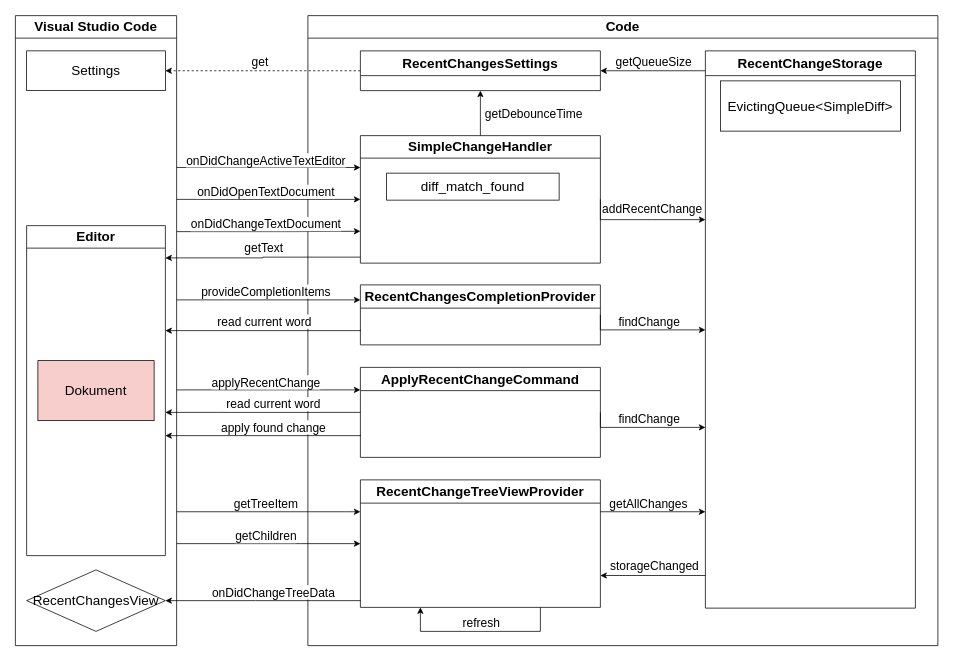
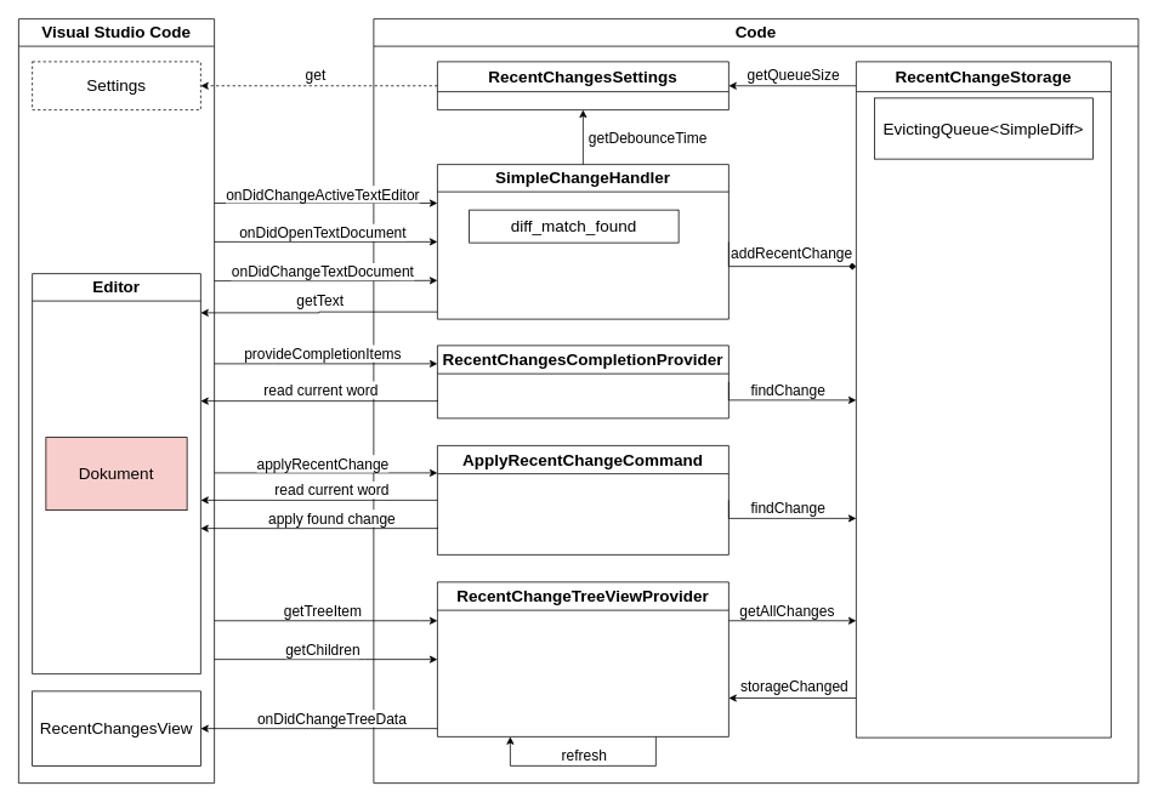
  <mxCell id="0" />
  <mxCell id="1" parent="0" />
  <mxCell id="2" value="Visual Studio Code" style="swimlane;whiteSpace=wrap;html=1;fontSize=18;startSize=30;" parent="1" vertex="1"><mxGeometry x="20" y="20" width="215" height="840" as="geometry" /></mxCell>
- <mxCell id="3" value="RecentChangesView" style="rhombus;whiteSpace=wrap;html=1;fontSize=18;" parent="2" vertex="1"><mxGeometry x="15" y="739" width="185" height="82" as="geometry" /></mxCell>
- <mxCell id="4" value="Settings" style="rounded=0;whiteSpace=wrap;html=1;fontSize=18;" parent="2" vertex="1"><mxGeometry x="15" y="47" width="185" height="53" as="geometry" /></mxCell>
+ <mxCell id="3" value="RecentChangesView" style="rounded=0;whiteSpace=wrap;html=1;fontSize=18;" parent="2" vertex="1"><mxGeometry x="15" y="739" width="185" height="82" as="geometry" /></mxCell>
+ <mxCell id="4" value="Settings" style="rounded=0;whiteSpace=wrap;html=1;fontSize=18;dashed=1;" parent="2" vertex="1"><mxGeometry x="15" y="47" width="185" height="53" as="geometry" /></mxCell>
  <mxCell id="5" value="Editor" style="swimlane;whiteSpace=wrap;html=1;fontSize=18;startSize=30;" vertex="1" parent="2"><mxGeometry x="15" y="280" width="185" height="440" as="geometry" /></mxCell>
  <mxCell id="6" value="Dokument" style="rounded=0;whiteSpace=wrap;html=1;fontSize=18;fillColor=#f8cecc;" vertex="1" parent="5"><mxGeometry x="15" y="180" width="155" height="80" as="geometry" /></mxCell>
  <mxCell id="7" value="Code" style="swimlane;whiteSpace=wrap;html=1;fontSize=18;startSize=30;" parent="1" vertex="1"><mxGeometry x="410" y="20" width="840" height="840" as="geometry" /></mxCell>
  <mxCell id="8" value="RecentChangeStorage" style="swimlane;whiteSpace=wrap;html=1;fontSize=18;startSize=33;" parent="7" vertex="1"><mxGeometry x="530" y="47" width="280" height="743" as="geometry" /></mxCell>
  <mxCell id="9" value="EvictingQueue&amp;lt;SimpleDiff&amp;gt;" style="rounded=0;whiteSpace=wrap;html=1;fontSize=18;" parent="8" vertex="1"><mxGeometry x="20" y="40" width="240" height="67" as="geometry" /></mxCell>
  <mxCell id="10" value="SimpleChangeHandler" style="swimlane;whiteSpace=wrap;html=1;fontSize=18;startSize=30;" parent="7" vertex="1"><mxGeometry x="70" y="160" width="320" height="170" as="geometry" /></mxCell>
  <mxCell id="11" value="diff_match_found" style="rounded=0;whiteSpace=wrap;html=1;fontSize=18;" parent="10" vertex="1"><mxGeometry x="35" y="50" width="230" height="36" as="geometry" /></mxCell>
- <mxCell id="12" value="" style="endArrow=classic;html=1;rounded=0;edgeStyle=orthogonalEdgeStyle;exitX=1;exitY=0.5;exitDx=0;exitDy=0;" parent="7" source="10" target="8" edge="1"><mxGeometry width="50" height="50" relative="1" as="geometry"><mxPoint x="-100" y="279" as="sourcePoint" /><mxPoint x="100" y="279" as="targetPoint" /><Array as="points"><mxPoint x="460" y="272" /><mxPoint x="460" y="272" /></Array></mxGeometry></mxCell>
+ <mxCell id="12" value="" style="endArrow=diamond;html=1;rounded=0;edgeStyle=orthogonalEdgeStyle;exitX=1;exitY=0.5;exitDx=0;exitDy=0;" parent="7" source="10" target="8" edge="1"><mxGeometry width="50" height="50" relative="1" as="geometry"><mxPoint x="-100" y="279" as="sourcePoint" /><mxPoint x="100" y="279" as="targetPoint" /><Array as="points"><mxPoint x="460" y="272" /><mxPoint x="460" y="272" /></Array></mxGeometry></mxCell>
  <mxCell id="13" value="addRecentChange" style="edgeLabel;html=1;align=center;verticalAlign=middle;resizable=0;points=[];fontSize=16;" parent="12" vertex="1" connectable="0"><mxGeometry x="-0.236" relative="1" as="geometry"><mxPoint x="31" y="-16" as="offset" /></mxGeometry></mxCell>
  <mxCell id="14" value="RecentChangesCompletionProvider" style="swimlane;whiteSpace=wrap;html=1;fontSize=18;startSize=31;" parent="7" vertex="1"><mxGeometry x="70" y="359" width="320" height="80" as="geometry" /></mxCell>
  <mxCell id="15" value="" style="endArrow=classic;html=1;rounded=0;edgeStyle=orthogonalEdgeStyle;exitX=1;exitY=0.5;exitDx=0;exitDy=0;" parent="7" source="14" target="8" edge="1"><mxGeometry width="50" height="50" relative="1" as="geometry"><mxPoint x="420" y="344" as="sourcePoint" /><mxPoint x="660" y="354" as="targetPoint" /><Array as="points"><mxPoint x="480" y="419" /><mxPoint x="480" y="419" /></Array></mxGeometry></mxCell>
  <mxCell id="16" value="findChange" style="edgeLabel;html=1;align=center;verticalAlign=middle;resizable=0;points=[];fontSize=16;" parent="15" vertex="1" connectable="0"><mxGeometry x="-0.236" relative="1" as="geometry"><mxPoint x="23" y="-12" as="offset" /></mxGeometry></mxCell>
  <mxCell id="17" value="ApplyRecentChangeCommand" style="swimlane;whiteSpace=wrap;html=1;fontSize=18;startSize=31;" parent="7" vertex="1"><mxGeometry x="70" y="469" width="320" height="120" as="geometry" /></mxCell>
  <mxCell id="18" value="" style="endArrow=classic;html=1;rounded=0;edgeStyle=orthogonalEdgeStyle;exitX=1;exitY=0.5;exitDx=0;exitDy=0;" parent="7" source="17" target="8" edge="1"><mxGeometry width="50" height="50" relative="1" as="geometry"><mxPoint x="380" y="498.41" as="sourcePoint" /><mxPoint x="520" y="498.41" as="targetPoint" /><Array as="points"><mxPoint x="480" y="549" /><mxPoint x="480" y="549" /></Array></mxGeometry></mxCell>
  <mxCell id="19" value="findChange" style="edgeLabel;html=1;align=center;verticalAlign=middle;resizable=0;points=[];fontSize=16;" parent="18" vertex="1" connectable="0"><mxGeometry x="-0.236" relative="1" as="geometry"><mxPoint x="23" y="-12" as="offset" /></mxGeometry></mxCell>
  <mxCell id="20" value="RecentChangeTreeViewProvider" style="swimlane;whiteSpace=wrap;html=1;fontSize=18;startSize=31;" parent="7" vertex="1"><mxGeometry x="70" y="619" width="320" height="170" as="geometry" /></mxCell>
  <mxCell id="21" value="" style="endArrow=classic;html=1;rounded=0;edgeStyle=orthogonalEdgeStyle;exitX=1;exitY=0.25;exitDx=0;exitDy=0;" parent="7" source="20" target="8" edge="1"><mxGeometry width="50" height="50" relative="1" as="geometry"><mxPoint x="400" y="554" as="sourcePoint" /><mxPoint x="670" y="514" as="targetPoint" /><Array as="points"><mxPoint x="430" y="662" /><mxPoint x="430" y="662" /></Array></mxGeometry></mxCell>
  <mxCell id="22" value="getAllChanges" style="edgeLabel;html=1;align=center;verticalAlign=middle;resizable=0;points=[];fontSize=16;" parent="21" vertex="1" connectable="0"><mxGeometry x="-0.236" relative="1" as="geometry"><mxPoint x="10" y="-11" as="offset" /></mxGeometry></mxCell>
  <mxCell id="23" value="" style="endArrow=classic;html=1;rounded=0;edgeStyle=orthogonalEdgeStyle;entryX=1;entryY=0.75;entryDx=0;entryDy=0;" parent="7" source="8" target="20" edge="1"><mxGeometry width="50" height="50" relative="1" as="geometry"><mxPoint x="400" y="667" as="sourcePoint" /><mxPoint x="530" y="667" as="targetPoint" /><Array as="points"><mxPoint x="455" y="747" /></Array></mxGeometry></mxCell>
  <mxCell id="24" value="storageChanged" style="edgeLabel;html=1;align=center;verticalAlign=middle;resizable=0;points=[];fontSize=16;" parent="23" vertex="1" connectable="0"><mxGeometry x="-0.236" relative="1" as="geometry"><mxPoint x="-16" y="-13" as="offset" /></mxGeometry></mxCell>
  <mxCell id="25" value="RecentChangesSettings" style="swimlane;whiteSpace=wrap;html=1;fontSize=18;startSize=33;" parent="7" vertex="1"><mxGeometry x="70" y="47" width="320" height="53" as="geometry" /></mxCell>
  <mxCell id="26" style="edgeStyle=orthogonalEdgeStyle;rounded=0;orthogonalLoop=1;jettySize=auto;html=1;exitX=0.5;exitY=0;exitDx=0;exitDy=0;entryX=0.5;entryY=1;entryDx=0;entryDy=0;" parent="7" source="10" target="25" edge="1"><mxGeometry relative="1" as="geometry"><mxPoint x="80" y="84" as="sourcePoint" /><mxPoint x="-180" y="84" as="targetPoint" /></mxGeometry></mxCell>
  <mxCell id="27" value="getDebounceTime" style="edgeLabel;html=1;align=center;verticalAlign=middle;resizable=0;points=[];fontSize=16;" parent="26" vertex="1" connectable="0"><mxGeometry x="0.075" y="-2" relative="1" as="geometry"><mxPoint x="68" y="2" as="offset" /></mxGeometry></mxCell>
  <mxCell id="28" style="edgeStyle=orthogonalEdgeStyle;rounded=0;orthogonalLoop=1;jettySize=auto;html=1;entryX=1;entryY=0.5;entryDx=0;entryDy=0;" parent="7" source="8" target="25" edge="1"><mxGeometry relative="1" as="geometry"><mxPoint x="240" y="170" as="sourcePoint" /><mxPoint x="240" y="110" as="targetPoint" /><Array as="points"><mxPoint x="460" y="74" /></Array></mxGeometry></mxCell>
  <mxCell id="29" value="getQueueSize" style="edgeLabel;html=1;align=center;verticalAlign=middle;resizable=0;points=[];fontSize=16;" parent="28" vertex="1" connectable="0"><mxGeometry x="0.075" y="-2" relative="1" as="geometry"><mxPoint x="5" y="-11" as="offset" /></mxGeometry></mxCell>
  <mxCell id="30" value="" style="endArrow=classic;html=1;rounded=0;edgeStyle=orthogonalEdgeStyle;exitX=0.75;exitY=1;exitDx=0;exitDy=0;entryX=0.25;entryY=1;entryDx=0;entryDy=0;" parent="7" source="20" target="20" edge="1"><mxGeometry width="50" height="50" relative="1" as="geometry"><mxPoint x="280" y="760" as="sourcePoint" /><mxPoint x="100" y="821" as="targetPoint" /><Array as="points"><mxPoint x="310" y="821" /><mxPoint x="150" y="821" /></Array></mxGeometry></mxCell>
  <mxCell id="31" value="refresh" style="edgeLabel;html=1;align=center;verticalAlign=middle;resizable=0;points=[];fontSize=16;" parent="30" vertex="1" connectable="0"><mxGeometry x="-0.236" relative="1" as="geometry"><mxPoint x="-26" y="-12" as="offset" /></mxGeometry></mxCell>
  <mxCell id="32" value="" style="endArrow=classic;html=1;rounded=0;entryX=0;entryY=0.25;entryDx=0;entryDy=0;edgeStyle=orthogonalEdgeStyle;" parent="1" source="2" target="10" edge="1"><mxGeometry width="50" height="50" relative="1" as="geometry"><mxPoint x="300" y="249.571" as="sourcePoint" /><mxPoint x="610" y="412" as="targetPoint" /><Array as="points"><mxPoint x="400" y="223" /></Array></mxGeometry></mxCell>
  <mxCell id="33" value="onDidChangeActiveTextEditor" style="edgeLabel;html=1;align=center;verticalAlign=middle;resizable=0;points=[];fontSize=16;" parent="32" vertex="1" connectable="0"><mxGeometry x="-0.236" relative="1" as="geometry"><mxPoint x="24" y="-10" as="offset" /></mxGeometry></mxCell>
  <mxCell id="34" value="" style="endArrow=classic;html=1;rounded=0;edgeStyle=orthogonalEdgeStyle;entryX=0;entryY=0.5;entryDx=0;entryDy=0;" parent="1" source="2" target="10" edge="1"><mxGeometry width="50" height="50" relative="1" as="geometry"><mxPoint x="300" y="299.857" as="sourcePoint" /><mxPoint x="500" y="302" as="targetPoint" /><Array as="points"><mxPoint x="330" y="265" /><mxPoint x="330" y="265" /></Array></mxGeometry></mxCell>
  <mxCell id="35" value="onDidOpenTextDocument" style="edgeLabel;html=1;align=center;verticalAlign=middle;resizable=0;points=[];fontSize=16;" parent="34" vertex="1" connectable="0"><mxGeometry x="-0.236" relative="1" as="geometry"><mxPoint x="24" y="-11" as="offset" /></mxGeometry></mxCell>
  <mxCell id="36" value="" style="endArrow=classic;html=1;rounded=0;edgeStyle=orthogonalEdgeStyle;entryX=0;entryY=0.75;entryDx=0;entryDy=0;" parent="1" source="2" target="10" edge="1"><mxGeometry width="50" height="50" relative="1" as="geometry"><mxPoint x="300" y="329.857" as="sourcePoint" /><mxPoint x="510" y="314" as="targetPoint" /><Array as="points"><mxPoint x="390" y="308" /><mxPoint x="390" y="308" /></Array></mxGeometry></mxCell>
  <mxCell id="37" value="onDidChangeTextDocument" style="edgeLabel;html=1;align=center;verticalAlign=middle;resizable=0;points=[];fontSize=16;" parent="36" vertex="1" connectable="0"><mxGeometry x="-0.236" relative="1" as="geometry"><mxPoint x="24" y="-11" as="offset" /></mxGeometry></mxCell>
  <mxCell id="38" value="" style="endArrow=classic;html=1;rounded=0;edgeStyle=orthogonalEdgeStyle;entryX=0;entryY=0.25;entryDx=0;entryDy=0;" parent="1" source="2" target="14" edge="1"><mxGeometry width="50" height="50" relative="1" as="geometry"><mxPoint x="300" y="432" as="sourcePoint" /><mxPoint x="510" y="340" as="targetPoint" /><Array as="points"><mxPoint x="300" y="399" /><mxPoint x="300" y="399" /></Array></mxGeometry></mxCell>
  <mxCell id="39" value="provideCompletionItems" style="edgeLabel;html=1;align=center;verticalAlign=middle;resizable=0;points=[];fontSize=16;" parent="38" vertex="1" connectable="0"><mxGeometry x="-0.236" relative="1" as="geometry"><mxPoint x="24" y="-12" as="offset" /></mxGeometry></mxCell>
  <mxCell id="40" value="" style="endArrow=classic;html=1;rounded=0;edgeStyle=orthogonalEdgeStyle;exitX=0;exitY=0.75;exitDx=0;exitDy=0;" parent="1" target="5" edge="1"><mxGeometry width="50" height="50" relative="1" as="geometry"><mxPoint x="480" y="439" as="sourcePoint" /><mxPoint x="220" y="440.048" as="targetPoint" /><Array as="points"><mxPoint x="480" y="440" /></Array></mxGeometry></mxCell>
  <mxCell id="41" value="read current word" style="edgeLabel;html=1;align=center;verticalAlign=middle;resizable=0;points=[];fontSize=16;" parent="40" vertex="1" connectable="0"><mxGeometry x="-0.236" relative="1" as="geometry"><mxPoint x="-30" y="-13" as="offset" /></mxGeometry></mxCell>
  <mxCell id="42" value="" style="endArrow=classic;html=1;rounded=0;edgeStyle=orthogonalEdgeStyle;entryX=0;entryY=0.25;entryDx=0;entryDy=0;" parent="1" source="2" target="17" edge="1"><mxGeometry width="50" height="50" relative="1" as="geometry"><mxPoint x="300" y="532" as="sourcePoint" /><mxPoint x="546" y="532" as="targetPoint" /><Array as="points"><mxPoint x="370" y="519" /><mxPoint x="370" y="519" /></Array></mxGeometry></mxCell>
  <mxCell id="43" value="applyRecentChange" style="edgeLabel;html=1;align=center;verticalAlign=middle;resizable=0;points=[];fontSize=16;" parent="42" vertex="1" connectable="0"><mxGeometry x="-0.236" relative="1" as="geometry"><mxPoint x="24" y="-11" as="offset" /></mxGeometry></mxCell>
  <mxCell id="44" value="" style="endArrow=classic;html=1;rounded=0;edgeStyle=orthogonalEdgeStyle;exitX=0;exitY=0.5;exitDx=0;exitDy=0;" parent="1" source="17" target="5" edge="1"><mxGeometry width="50" height="50" relative="1" as="geometry"><mxPoint x="310" y="542" as="sourcePoint" /><mxPoint x="220" y="549" as="targetPoint" /><Array as="points"><mxPoint x="290" y="549" /><mxPoint x="290" y="549" /></Array></mxGeometry></mxCell>
  <mxCell id="45" value="read current word" style="edgeLabel;html=1;align=center;verticalAlign=middle;resizable=0;points=[];fontSize=16;" parent="44" vertex="1" connectable="0"><mxGeometry x="-0.236" relative="1" as="geometry"><mxPoint x="-18" y="-12" as="offset" /></mxGeometry></mxCell>
  <mxCell id="46" value="" style="endArrow=classic;html=1;rounded=0;edgeStyle=orthogonalEdgeStyle;exitX=0;exitY=0.75;exitDx=0;exitDy=0;" parent="1" source="17" target="5" edge="1"><mxGeometry width="50" height="50" relative="1" as="geometry"><mxPoint x="495" y="602" as="sourcePoint" /><mxPoint x="220" y="580.048" as="targetPoint" /><Array as="points"><mxPoint x="480" y="580" /></Array></mxGeometry></mxCell>
  <mxCell id="47" value="apply found change" style="edgeLabel;html=1;align=center;verticalAlign=middle;resizable=0;points=[];fontSize=16;" parent="46" vertex="1" connectable="0"><mxGeometry x="-0.236" relative="1" as="geometry"><mxPoint x="-18" y="-12" as="offset" /></mxGeometry></mxCell>
  <mxCell id="48" value="" style="endArrow=classic;html=1;rounded=0;edgeStyle=orthogonalEdgeStyle;entryX=0;entryY=0.25;entryDx=0;entryDy=0;" parent="1" source="2" target="20" edge="1"><mxGeometry width="50" height="50" relative="1" as="geometry"><mxPoint x="300" y="675.091" as="sourcePoint" /><mxPoint x="500" y="673" as="targetPoint" /><Array as="points"><mxPoint x="460" y="682" /></Array></mxGeometry></mxCell>
  <mxCell id="49" value="getTreeItem" style="edgeLabel;html=1;align=center;verticalAlign=middle;resizable=0;points=[];fontSize=16;" parent="48" vertex="1" connectable="0"><mxGeometry x="-0.236" relative="1" as="geometry"><mxPoint x="24" y="-11" as="offset" /></mxGeometry></mxCell>
  <mxCell id="50" value="" style="endArrow=classic;html=1;rounded=0;edgeStyle=orthogonalEdgeStyle;entryX=0;entryY=0.5;entryDx=0;entryDy=0;" parent="1" source="2" target="20" edge="1"><mxGeometry width="50" height="50" relative="1" as="geometry"><mxPoint x="300" y="717.091" as="sourcePoint" /><mxPoint x="510" y="722" as="targetPoint" /><Array as="points"><mxPoint x="400" y="724" /><mxPoint x="400" y="724" /></Array></mxGeometry></mxCell>
  <mxCell id="51" value="getChildren" style="edgeLabel;html=1;align=center;verticalAlign=middle;resizable=0;points=[];fontSize=16;" parent="50" vertex="1" connectable="0"><mxGeometry x="-0.236" relative="1" as="geometry"><mxPoint x="24" y="-11" as="offset" /></mxGeometry></mxCell>
  <mxCell id="52" value="" style="endArrow=classic;html=1;rounded=0;edgeStyle=orthogonalEdgeStyle;entryX=1;entryY=0.5;entryDx=0;entryDy=0;" parent="1" source="20" target="3" edge="1"><mxGeometry width="50" height="50" relative="1" as="geometry"><mxPoint x="310" y="790" as="sourcePoint" /><mxPoint x="510" y="790" as="targetPoint" /><Array as="points"><mxPoint x="340" y="800" /><mxPoint x="340" y="800" /></Array></mxGeometry></mxCell>
  <mxCell id="53" value="onDidChangeTreeData" style="edgeLabel;html=1;align=center;verticalAlign=middle;resizable=0;points=[];fontSize=16;" parent="52" vertex="1" connectable="0"><mxGeometry x="-0.236" relative="1" as="geometry"><mxPoint x="-18" y="-12" as="offset" /></mxGeometry></mxCell>
  <mxCell id="54" style="edgeStyle=orthogonalEdgeStyle;rounded=0;orthogonalLoop=1;jettySize=auto;html=1;exitX=0;exitY=0.5;exitDx=0;exitDy=0;entryX=1;entryY=0.5;entryDx=0;entryDy=0;dashed=1;" parent="1" source="25" target="4" edge="1"><mxGeometry relative="1" as="geometry" /></mxCell>
  <mxCell id="55" value="get" style="edgeLabel;html=1;align=center;verticalAlign=middle;resizable=0;points=[];fontSize=16;" parent="54" vertex="1" connectable="0"><mxGeometry x="0.075" y="-2" relative="1" as="geometry"><mxPoint x="5" y="-10" as="offset" /></mxGeometry></mxCell>
  <mxCell id="56" value="" style="endArrow=classic;html=1;rounded=0;edgeStyle=orthogonalEdgeStyle;" parent="1" edge="1" target="5"><mxGeometry width="50" height="50" relative="1" as="geometry"><mxPoint x="480" y="342" as="sourcePoint" /><mxPoint x="220" y="342" as="targetPoint" /><Array as="points"><mxPoint x="350" y="343" /></Array></mxGeometry></mxCell>
  <mxCell id="57" value="getText" style="edgeLabel;html=1;align=center;verticalAlign=middle;resizable=0;points=[];fontSize=16;" parent="56" vertex="1" connectable="0"><mxGeometry x="-0.236" relative="1" as="geometry"><mxPoint x="-30" y="-13" as="offset" /></mxGeometry></mxCell>
